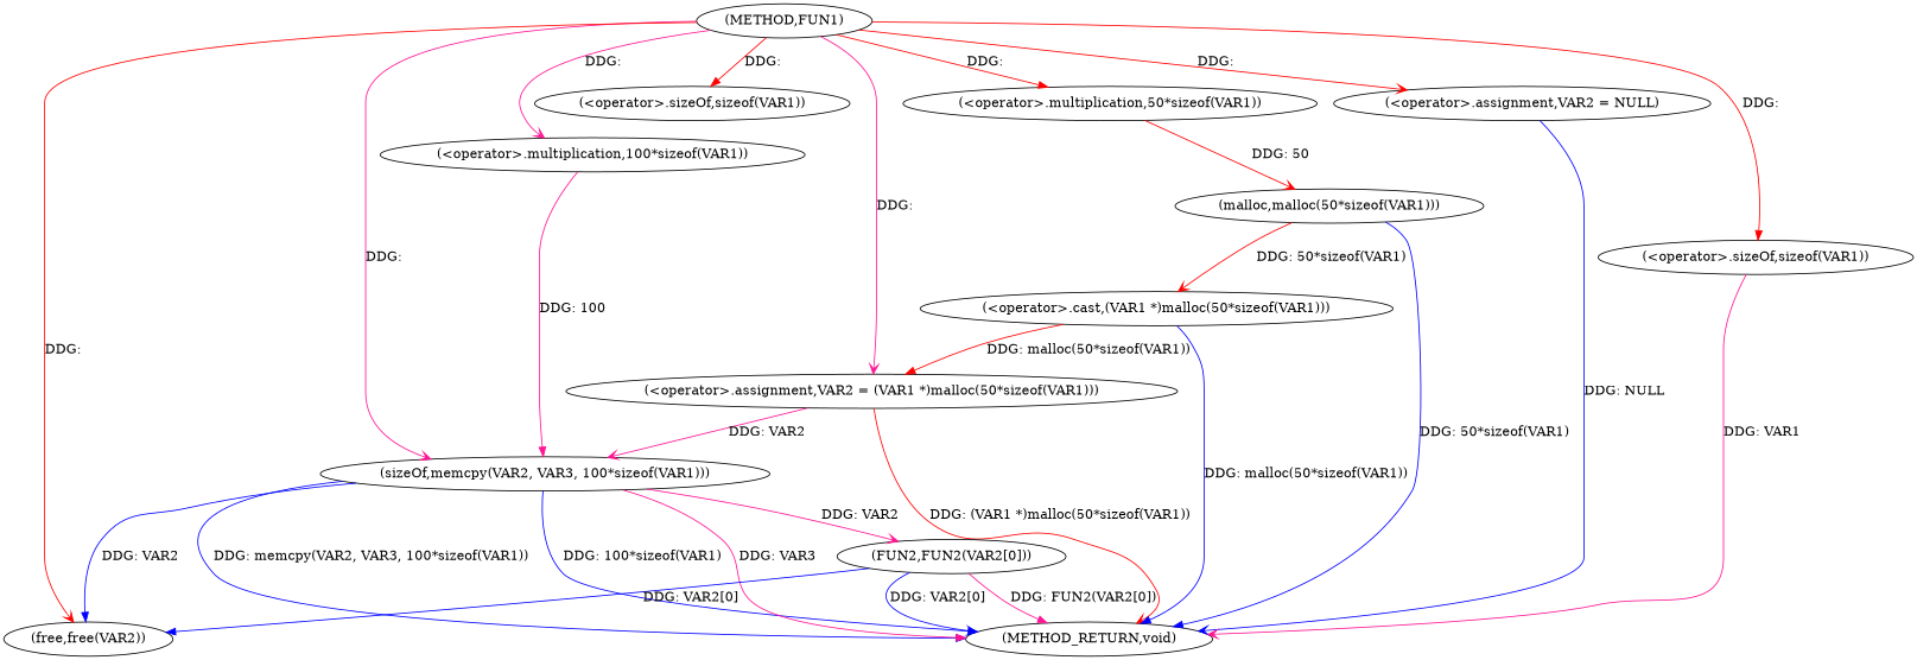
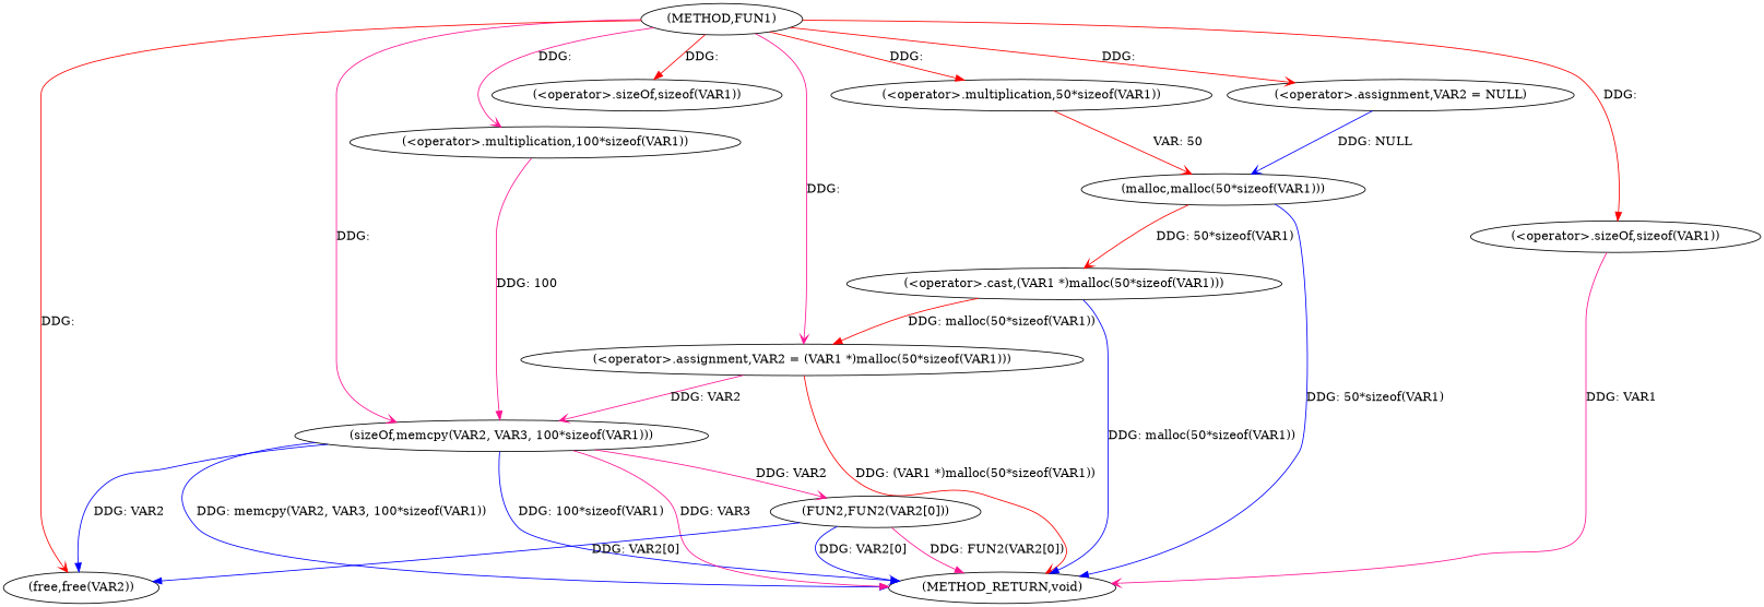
  digraph {
    edge [arrowhead=vee color=red]
    n1 [label="(METHOD,FUN1)"]
    n2 [label="(<operator>.assignment,VAR2 = NULL)"]
    n3 [label="(<operator>.assignment,VAR2 = (VAR1 *)malloc(50*sizeof(VAR1)))"]
    n4 [label="(<operator>.multiplication,50*sizeof(VAR1))"]
    n5 [label="(<operator>.sizeOf,sizeof(VAR1))"]
    n6 [label="(sizeOf,memcpy(VAR2, VAR3, 100*sizeof(VAR1)))"]
    n7 [label="(<operator>.multiplication,100*sizeof(VAR1))"]
    n8 [label="(<operator>.sizeOf,sizeof(VAR1))"]
    n9 [label="(free,free(VAR2))"]
    n10 [label="(METHOD_RETURN,void)"]
    n11 [label="(malloc,malloc(50*sizeof(VAR1)))"]
    n12 [label="(FUN2,FUN2(VAR2[0]))"]
    n13 [label="(<operator>.cast,(VAR1 *)malloc(50*sizeof(VAR1)))"]
    n1 -> n2 [label="DDG: "]
    n1 -> n3 [color=deeppink label="DDG: "]
    n1 -> n4 [arrowhead=normal label="DDG: "]
    n1 -> n5 [arrowhead=normal label="DDG: "]
    n1 -> n6 [color=deeppink label="DDG: "]
    n1 -> n7 [color=deeppink label="DDG: "]
    n1 -> n8 [arrowhead=normal label="DDG: "]
    n1 -> n9 [label="DDG: "]
-   n2 -> n10 [color=blue label="DDG: NULL"]
+   n2 -> n11 [color=blue label="DDG: NULL"]
    n3 -> n6 [color=deeppink label="DDG: VAR2"]
    n3 -> n10 [label="DDG: (VAR1 *)malloc(50*sizeof(VAR1))"]
-   n4 -> n11 [label="DDG: 50"]
+   n4 -> n11 [label="VAR: 50"]
    n6 -> n9 [arrowhead=normal color=blue label="DDG: VAR2"]
    n6 -> n10 [arrowhead=normal color=blue label="DDG: memcpy(VAR2, VAR3, 100*sizeof(VAR1))"]
    n6 -> n10 [arrowhead=normal color=blue label="DDG: 100*sizeof(VAR1)"]
    n6 -> n10 [arrowhead=normal color=deeppink label="DDG: VAR3"]
    n6 -> n12 [color=deeppink label="DDG: VAR2"]
    n7 -> n6 [arrowhead=normal color=deeppink label="DDG: 100"]
    n8 -> n10 [color=deeppink label="DDG: VAR1"]
    n11 -> n10 [arrowhead=normal color=blue label="DDG: 50*sizeof(VAR1)"]
    n11 -> n13 [label="DDG: 50*sizeof(VAR1)"]
    n12 -> n9 [arrowhead=normal color=blue label="DDG: VAR2[0]"]
    n12 -> n10 [arrowhead=normal color=deeppink label="DDG: FUN2(VAR2[0])"]
    n12 -> n10 [color=blue label="DDG: VAR2[0]"]
    n13 -> n3 [arrowhead=normal label="DDG: malloc(50*sizeof(VAR1))"]
    n13 -> n10 [arrowhead=normal color=blue label="DDG: malloc(50*sizeof(VAR1))"]
  }
